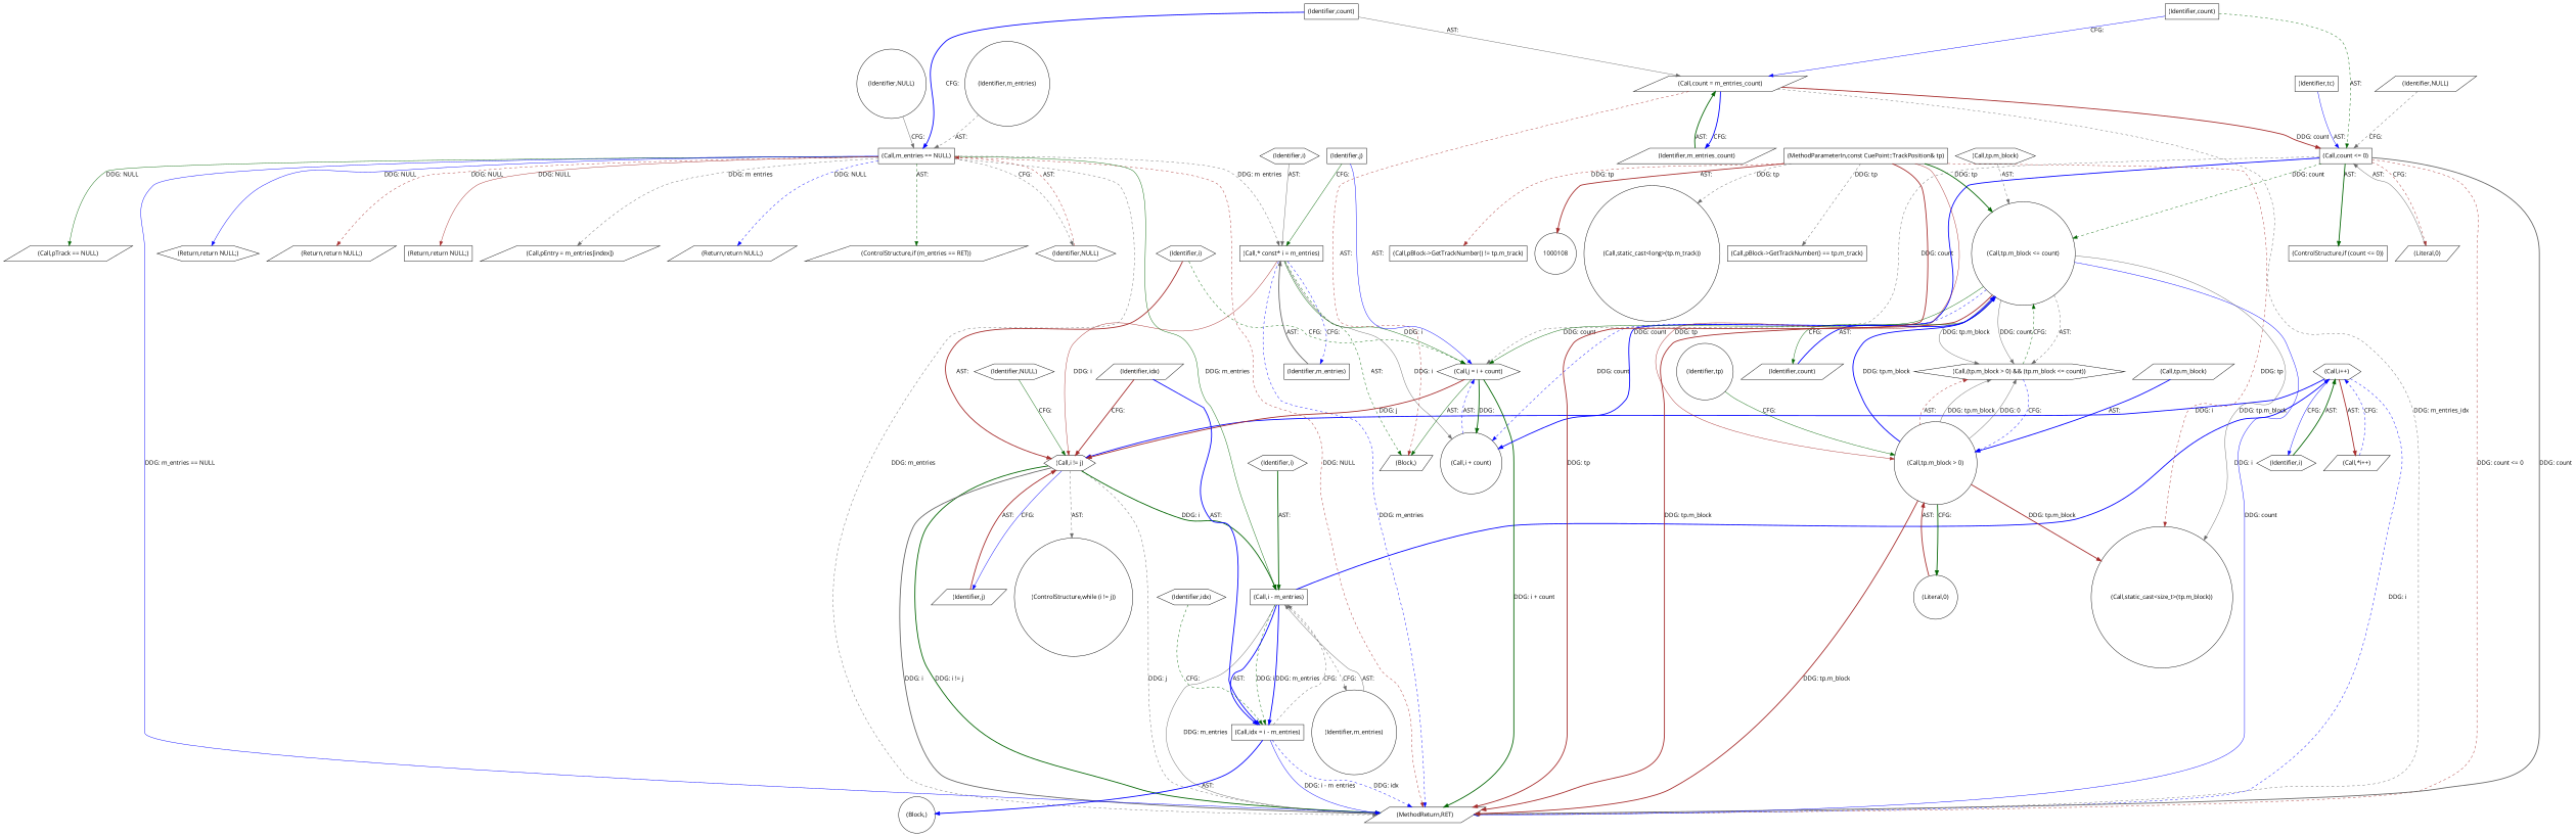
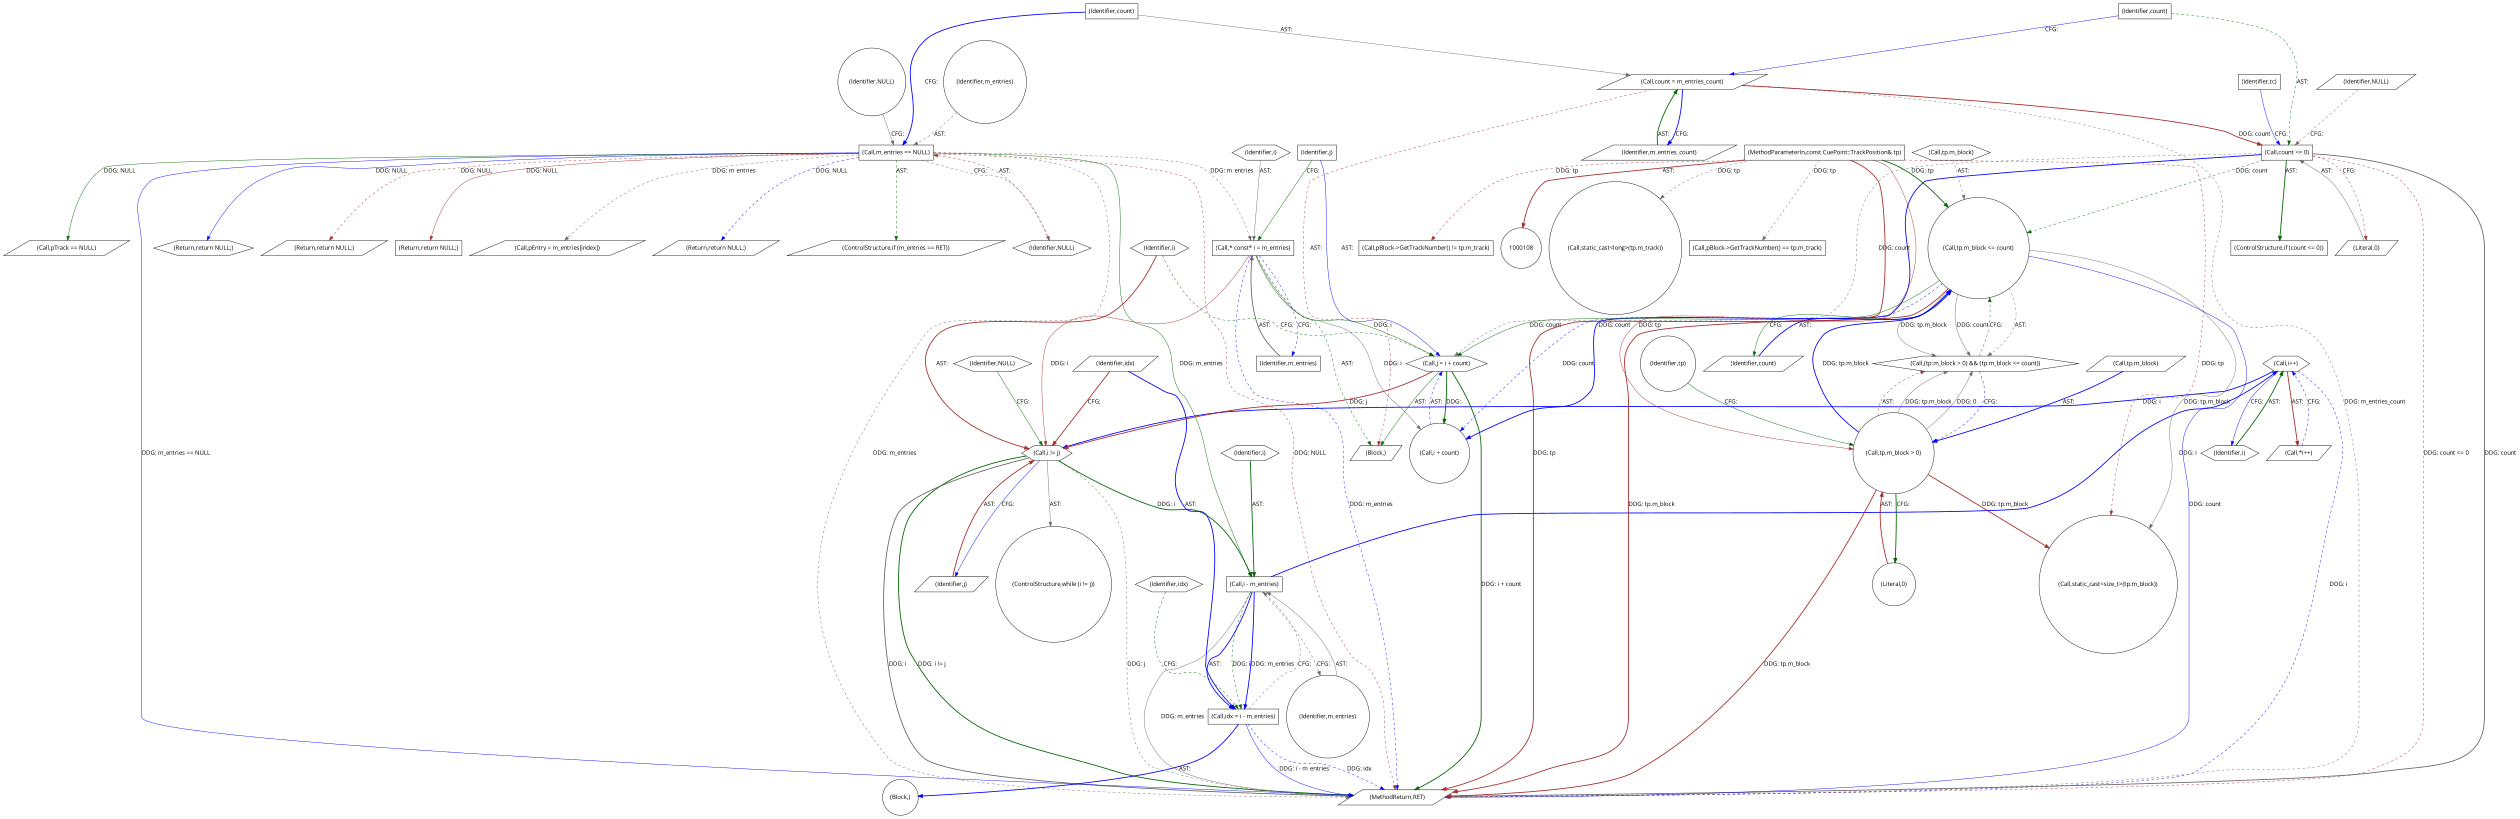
  digraph {
    fontname="Open Sans"
    node [fontname="Open Sans" shape=parallelogram]
    edge [color=gray40 fontname="Open Sans" style=dashed]
    n1 [label="(Call,i++)" shape=hexagon]
    n2 [label="(Call,i != j)" shape=hexagon]
    n3 [label="(MethodReturn,RET)"]
    n4 [label="(Identifier,i)" shape=hexagon]
    n5 [label="(Call,*i++)"]
    n6 [label="(Call,i - m_entries)" shape=box]
    n7 [label="(Identifier,j)"]
    n8 [label="(ControlStructure,while (i != j))" shape=circle]
    n9 [label="(Call,idx = i - m_entries)" shape=box]
    n10 [label="(Identifier,m_entries)" shape=circle]
    n11 [label="(Block,)" shape=circle]
    n12 [label="(Call,* const* i = m_entries)" shape=box]
    n13 [label="(Call,j = i + count)" shape=hexagon]
    n14 [label="(Call,i + count)" shape=circle]
    n15 [label="(Identifier,m_entries)" shape=box]
    n16 [label="(Block,)"]
    n17 [label="(Call,m_entries == NULL)" shape=box]
    n18 [label="(Call,pTrack == NULL)"]
    n19 [label="(Return,return NULL;)" shape=hexagon]
    n20 [label="(Return,return NULL;)"]
    n21 [label="(Return,return NULL;)" shape=box]
    n22 [label="(Call,pEntry = m_entries[index])"]
    n23 [label="(Return,return NULL;)"]
    n24 [label="(ControlStructure,if (m_entries == RET))"]
    n25 [label="(Identifier,NULL)" shape=hexagon]
    n26 [label="(Call,count <= 0)" shape=box]
    n27 [label="(Call,tp.m_block <= count)" shape=circle]
    n28 [label="(ControlStructure,if (count <= 0))" shape=box]
    n29 [label="(Literal,0)"]
    n30 [label="(Identifier,count)"]
    n31 [label="(Call,(tp.m_block > 0) && (tp.m_block <= count))" shape=hexagon]
    n32 [label="(Call,static_cast<size_t>(tp.m_block))" shape=circle]
    n33 [label="(Call,count = m_entries_count)"]
    n34 [label="(Identifier,m_entries_count)"]
    n35 [label="(Call,tp.m_block > 0)" shape=circle]
    n36 [label="(Literal,0)" shape=circle]
    n37 [label="(MethodParameterIn,const CuePoint::TrackPosition& tp)" shape=box]
    n38 [label="(Call,static_cast<long>(tp.m_track))" shape=circle]
    n39 [label="(Call,pBlock->GetTrackNumber() == tp.m_track)" shape=box]
    n40 [label="(Call,pBlock->GetTrackNumber() != tp.m_track)" shape=box]
    1000108 [shape=circle]
    n42 [label="(Call,tp.m_block)"]
    n43 [label="(Identifier,i)" shape=hexagon]
    n44 [label="(Identifier,i)" shape=hexagon]
    n45 [label="(Identifier,count)" shape=box]
    n46 [label="(Identifier,count)" shape=box]
    n47 [label="(Identifier,tp)" shape=circle]
    n48 [label="(Identifier,i)" shape=hexagon]
    n49 [label="(Identifier,idx)"]
    n50 [label="(Identifier,idx)" shape=hexagon]
    n51 [label="(Identifier,m_entries)" shape=circle]
    n52 [label="(Identifier,NULL)" shape=circle]
    n53 [label="(Identifier,NULL)"]
    n54 [label="(Identifier,NULL)" shape=hexagon]
    n55 [label="(Call,tp.m_block)" shape=hexagon]
    n56 [label="(Identifier,tc)" shape=box]
    n57 [label="(Identifier,j)" shape=box]
    n1 -> n2 [color=blue label="DDG: i" style=bold]
    n1 -> n3 [color=blue label="DDG: i"]
    n1 -> n4 [color=blue label="CFG: " style=solid]
    n1 -> n5 [color=brown label="AST: " style=bold]
    n2 -> n3 [color=darkgreen label="DDG: i != j" style=bold]
    n2 -> n3 [label="DDG: j"]
    n2 -> n3 [label="DDG: i" style=bold]
    n2 -> n6 [color=darkgreen label="DDG: i" style=bold]
    n2 -> n7 [color=blue label="CFG: " style=solid]
-   n2 -> n8 [label="AST: "]
+   n2 -> n8 [label="AST: " style=solid]
    n4 -> n1 [color=darkgreen label="AST: " style=bold]
    n5 -> n1 [color=blue label="CFG: "]
    n6 -> n1 [color=blue label="DDG: i" style=bold]
    n6 -> n3 [label="DDG: m_entries" style=solid]
    n6 -> n9 [color=blue label="AST: " style=bold]
    n6 -> n9 [color=darkgreen label="DDG: i"]
    n6 -> n9 [color=blue label="DDG: m_entries" style=bold]
    n6 -> n10 [label="CFG: "]
    n7 -> n2 [color=brown label="AST: " style=bold]
    n9 -> n3 [color=blue label="DDG: i - m_entries" style=solid]
    n9 -> n3 [color=blue label="DDG: idx"]
    n9 -> n6 [label="CFG: "]
    n9 -> n11 [color=blue label="AST: " style=bold]
    n10 -> n6 [label="AST: " style=solid]
    n12 -> n2 [color=brown label="DDG: i" style=solid]
    n12 -> n3 [color=blue label="DDG: m_entries"]
    n12 -> n13 [color=darkgreen label="DDG: i" style=solid]
    n12 -> n14 [label="DDG: i" style=solid]
    n12 -> n15 [color=blue label="CFG: "]
    n12 -> n16 [color=darkgreen label="AST: "]
    n13 -> n2 [color=brown label="DDG: j" style=bold]
    n13 -> n3 [color=darkgreen label="DDG: i + count" style=bold]
    n13 -> n14 [color=darkgreen label="DDG: " style=bold]
    n13 -> n16 [color=darkgreen label="AST: " style=solid]
    n14 -> n13 [color=blue label="AST: "]
    n15 -> n12 [label="AST: " style=bold]
    n17 -> n3 [label="DDG: m_entries"]
    n17 -> n3 [color=brown label="DDG: NULL"]
    n17 -> n3 [color=blue label="DDG: m_entries == NULL" style=solid]
    n17 -> n6 [color=darkgreen label="DDG: m_entries" style=solid]
    n17 -> n12 [label="DDG: m_entries"]
    n17 -> n18 [color=darkgreen label="DDG: NULL" style=solid]
    n17 -> n19 [color=blue label="DDG: NULL" style=solid]
    n17 -> n20 [color=brown label="DDG: NULL"]
    n17 -> n21 [color=brown label="DDG: NULL" style=solid]
    n17 -> n22 [label="DDG: m_entries"]
    n17 -> n23 [color=blue label="DDG: NULL"]
    n17 -> n24 [color=darkgreen label="AST: "]
    n17 -> n25 [label="CFG: "]
    n25 -> n17 [color=brown label="AST: "]
    n26 -> n3 [color=brown label="DDG: count <= 0"]
    n26 -> n3 [label="DDG: count" style=bold]
    n26 -> n13 [label="DDG: count"]
    n26 -> n14 [color=blue label="DDG: count" style=bold]
    n26 -> n27 [color=darkgreen label="DDG: count"]
    n26 -> n28 [color=darkgreen label="AST: " style=bold]
    n26 -> n29 [color=brown label="CFG: "]
    n27 -> n3 [color=brown label="DDG: tp.m_block" style=bold]
    n27 -> n3 [color=blue label="DDG: count" style=solid]
    n27 -> n13 [color=darkgreen label="DDG: count" style=solid]
    n27 -> n14 [color=blue label="DDG: count"]
    n27 -> n30 [color=darkgreen label="CFG: " style=solid]
    n27 -> n31 [label="AST: "]
    n27 -> n31 [label="DDG: tp.m_block" style=solid]
    n27 -> n31 [label="DDG: count" style=solid]
    n27 -> n32 [label="DDG: tp.m_block" style=solid]
    n29 -> n26 [label="AST: " style=solid]
    n30 -> n27 [color=blue label="AST: " style=bold]
    n31 -> n27 [color=darkgreen label="CFG: "]
    n31 -> n35 [color=blue label="CFG: "]
-   n33 -> n3 [label="DDG: m_entries_idx"]
+   n33 -> n3 [label="DDG: m_entries_count"]
    n33 -> n16 [color=brown label="AST: "]
    n33 -> n26 [color=brown label="DDG: count" style=bold]
    n33 -> n34 [color=blue label="CFG: " style=bold]
    n34 -> n33 [color=darkgreen label="AST: " style=bold]
    n35 -> n3 [color=brown label="DDG: tp.m_block" style=bold]
    n35 -> n27 [color=blue label="DDG: tp.m_block" style=bold]
    n35 -> n31 [color=brown label="AST: "]
    n35 -> n31 [label="DDG: tp.m_block" style=solid]
    n35 -> n31 [label="DDG: 0" style=solid]
    n35 -> n32 [color=brown label="DDG: tp.m_block" style=bold]
    n35 -> n36 [color=darkgreen label="CFG: " style=bold]
    n36 -> n35 [color=brown label="AST: " style=bold]
    n37 -> n3 [color=brown label="DDG: tp" style=bold]
    n37 -> n27 [color=darkgreen label="DDG: tp" style=bold]
    n37 -> n32 [color=brown label="DDG: tp"]
    n37 -> n35 [color=brown label="DDG: tp" style=solid]
    n37 -> n38 [label="DDG: tp"]
    n37 -> n39 [label="DDG: tp"]
    n37 -> n40 [color=brown label="DDG: tp"]
    n37 -> 1000108 [color=brown label="AST: " style=bold]
    n42 -> n35 [color=blue label="AST: " style=bold]
    n43 -> n2 [color=brown label="AST: " style=bold]
    n43 -> n13 [color=darkgreen label="CFG: "]
    n44 -> n12 [label="AST: " style=solid]
    n45 -> n17 [color=blue label="CFG: " style=bold]
    n45 -> n33 [label="AST: " style=solid]
    n46 -> n26 [color=darkgreen label="AST: "]
    n46 -> n33 [color=blue label="CFG: " style=solid]
    n47 -> n35 [color=darkgreen label="CFG: " style=solid]
    n48 -> n6 [color=darkgreen label="AST: " style=bold]
    n49 -> n2 [color=brown label="CFG: " style=bold]
    n49 -> n9 [color=blue label="AST: " style=bold]
    n50 -> n9 [color=darkgreen label="CFG: "]
    n51 -> n17 [label="AST: "]
    n52 -> n17 [label="CFG: " style=solid]
    n53 -> n26 [label="CFG: "]
    n54 -> n2 [color=darkgreen label="CFG: " style=solid]
    n55 -> n27 [label="AST: "]
-   n56 -> n26 [color=blue label="AST: " style=solid]
+   n56 -> n26 [color=blue label="CFG: " style=solid]
    n57 -> n12 [color=darkgreen label="CFG: " style=solid]
    n57 -> n13 [color=blue label="AST: " style=solid]
  }
